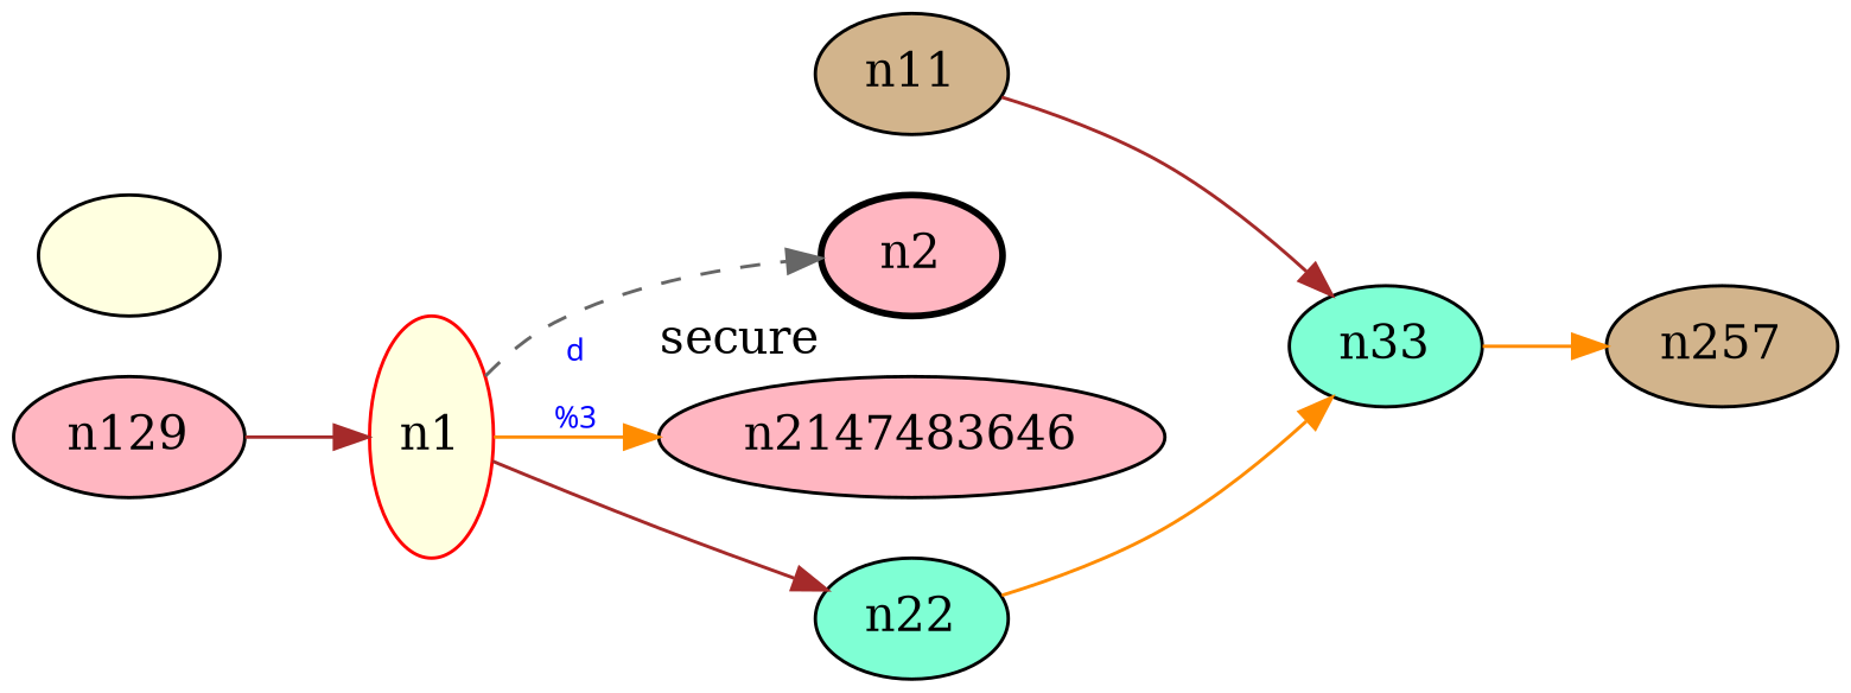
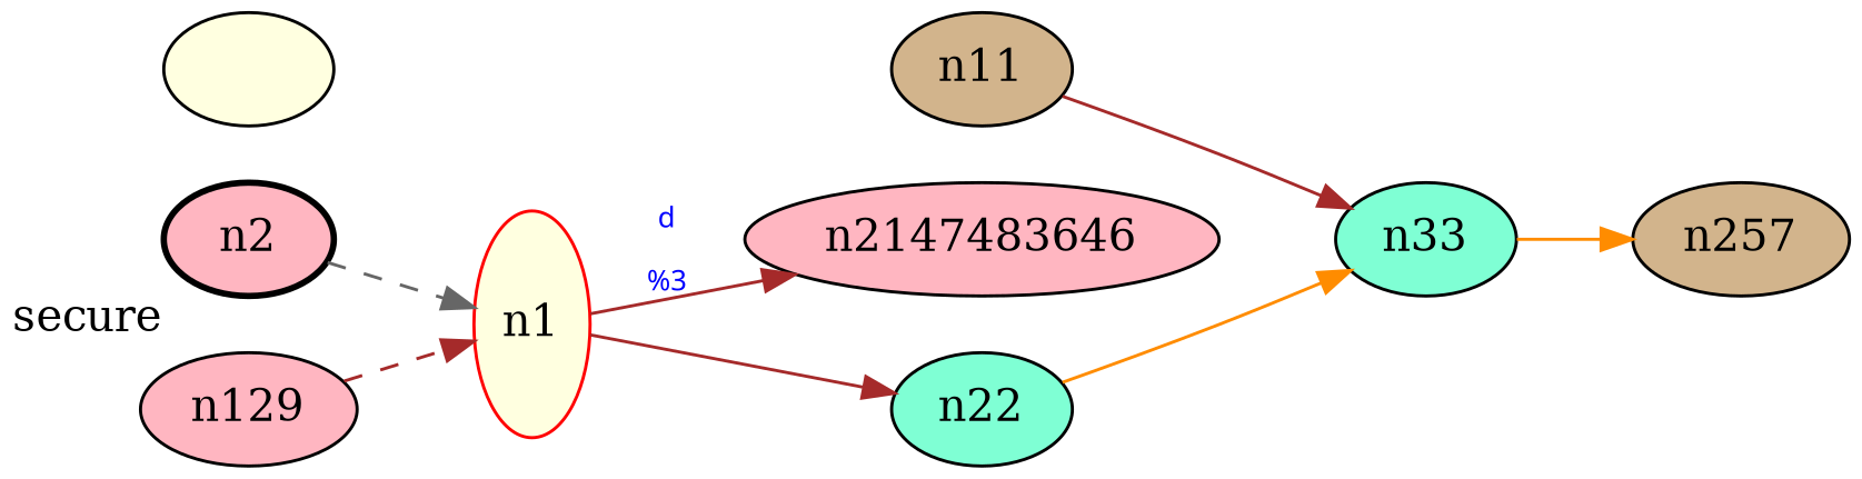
  digraph {
    fontcolor=blue
    rankdir=LR
    node [fillcolor=lightpink style=filled]
    edge [color=brown]
    n1 [color=red fillcolor=lightyellow height=1 width=0]
    n2 [style="bold,filled" xlabel=secure]
    n2147483646
    n22 [fillcolor=aquamarine]
    n33 [fillcolor=aquamarine]
    n129
    n257 [fillcolor=tan]
    n11 [fillcolor=tan]
    "󠁓" [fillcolor=lightyellow]
-   n1 -> n2 [color=gray40 style=dashed]
-   n1 -> n2147483646 [color=darkorange fontcolor=blue fontname="comic sans" fontsize=9 label="d\n\l\G"]
+   n2 -> n1 [color=gray40 style=dashed]
+   n1 -> n2147483646 [fontcolor=blue fontname="comic sans" fontsize=9 label="d\n\l\G"]
    n1 -> n22
    n22 -> n33 [color=darkorange]
    n33 -> n257 [color=darkorange]
-   n129 -> n1 [style=solid]
+   n129 -> n1 [style=dashed]
    n11 -> n33
  }
